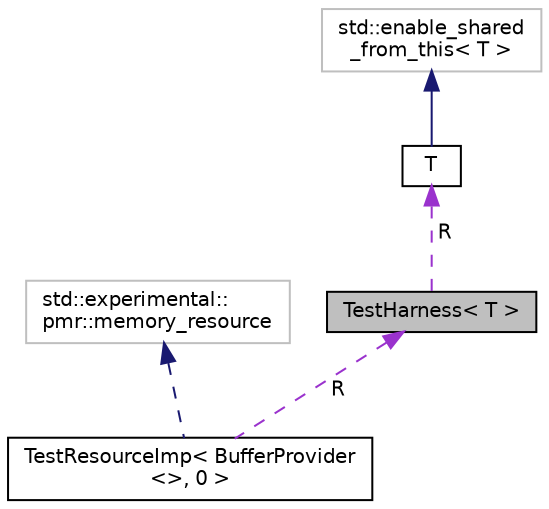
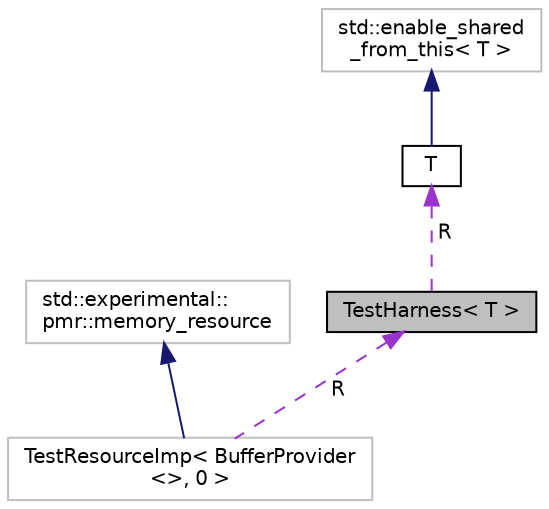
  digraph {
    node [color=black fillcolor=white fontname=Helvetica fontsize=10 shape=record style=filled]
    edge [color=darkorchid3 dir=back fontname=Helvetica fontsize=10 labelfontname=Helvetica labelfontsize=10 style=dashed]
    n1 [fillcolor=grey75 fontcolor=black height=0.2 label="TestHarness\< T \>" width=0.4]
-   n2 [height=0.2 label="TestResourceImp\< BufferProvider\l\<\>, 0 \>" width=0.4]
+   n2 [color=grey75 height=0.2 label="TestResourceImp\< BufferProvider\l\<\>, 0 \>" width=0.4]
    n3 [color=grey75 height=0.2 label="std::experimental::\lpmr::memory_resource" width=0.4]
    n4 [height=0.2 label=T width=0.4]
    n5 [color=grey75 height=0.2 label="std::enable_shared\l_from_this\< T \>" width=0.4]
    n1 -> n2 [label=" R"]
-   n3 -> n2 [color=midnightblue]
+   n3 -> n2 [color=midnightblue style=solid]
    n4 -> n1 [label=" R"]
    n5 -> n4 [color=midnightblue style=solid]
  }
